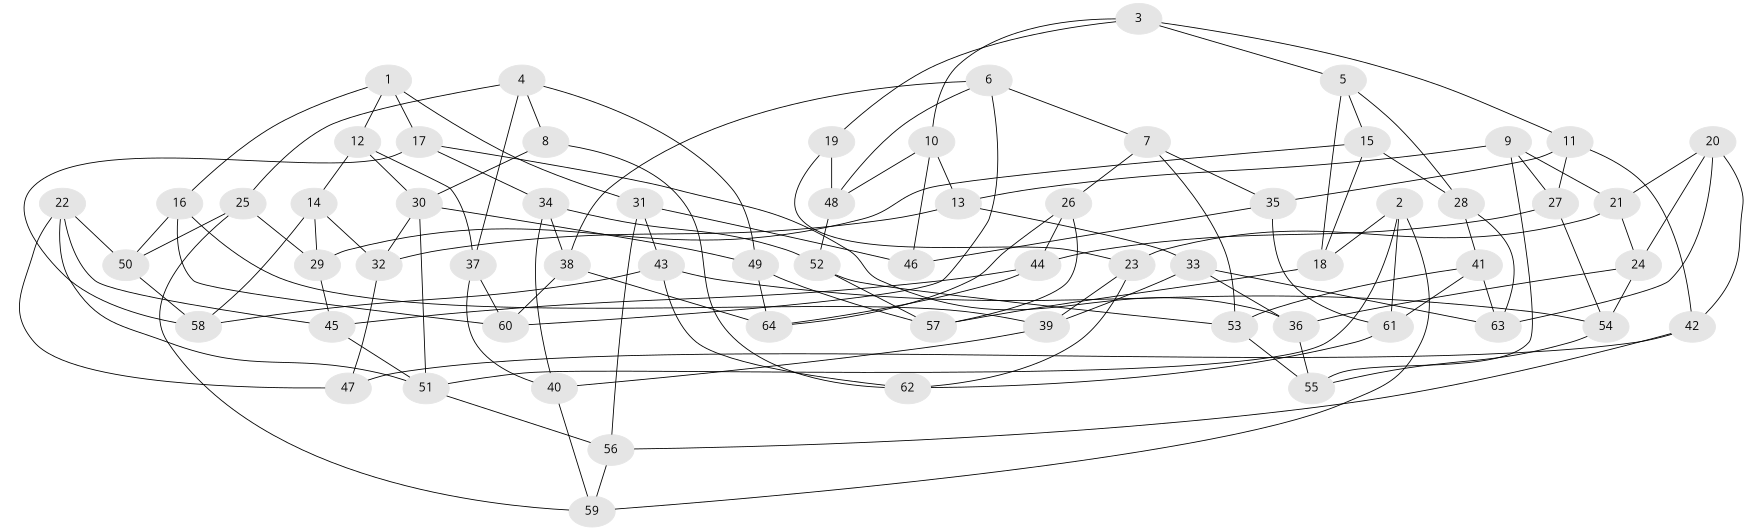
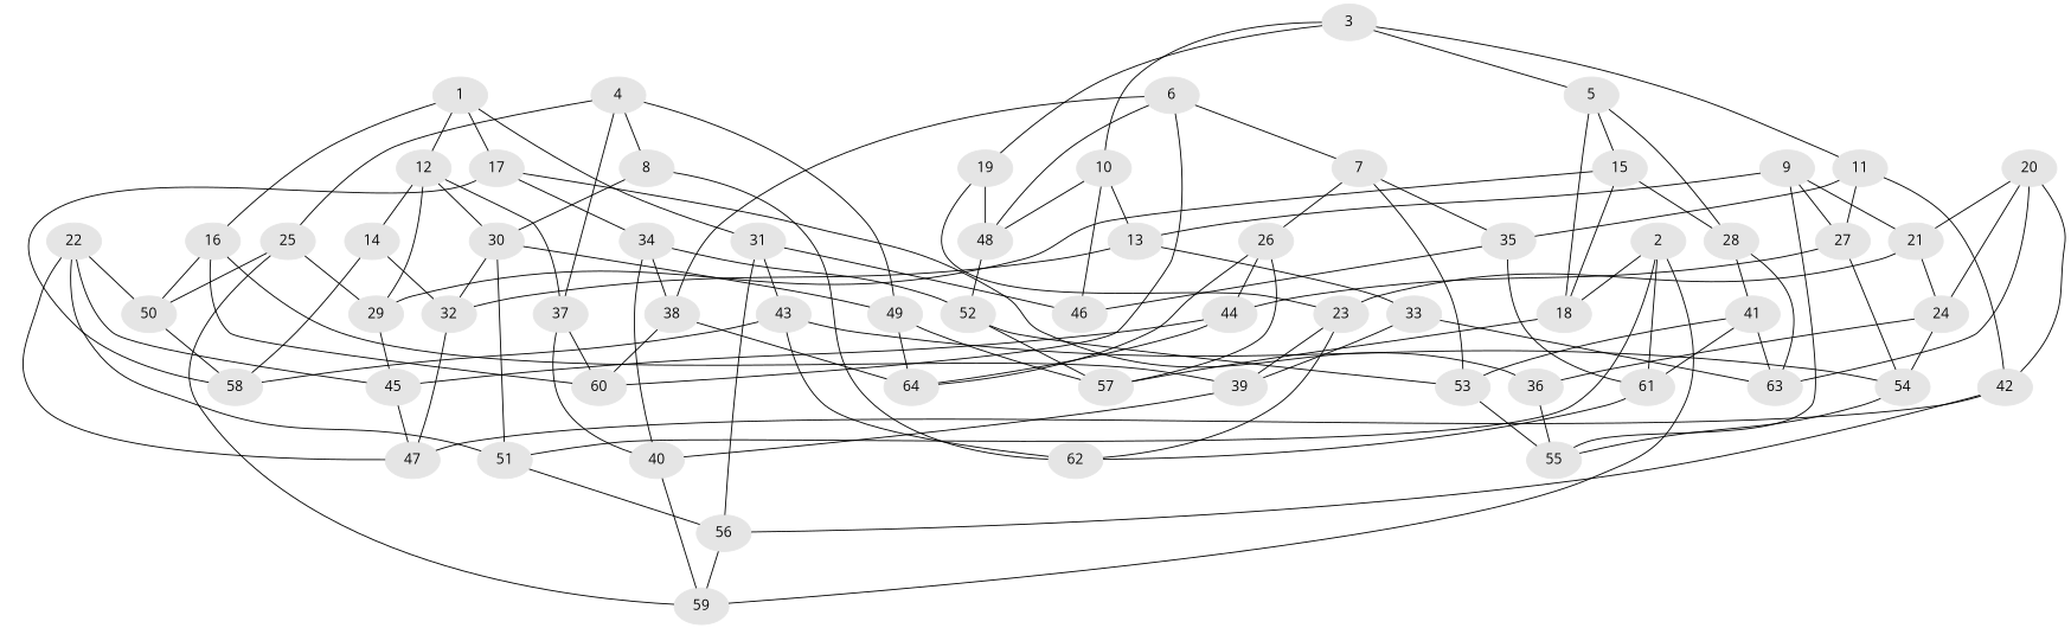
  graph {
    fontname="Open Sans"
    node [color=gray90 fontname="Open Sans" style=filled]
    edge [fontname="Open Sans"]
    1
    12
    16
    17
    31
    37
    30
    14
    60
    39
    50
    58
    34
    36
    46
    43
    56
    2
    18
    51
    59
    61
    57
    62
    3
    5
    10
    11
    19
    15
    28
    48
    13
    35
    27
    42
    23
    4
    8
    25
    49
    29
    40
    64
    63
    41
    6
    7
    38
    26
    53
    52
    44
    55
    32
    9
    21
    33
    24
    54
    47
    45
    20
    22
    1 -- 12
    1 -- 16
    1 -- 17
    1 -- 31
    12 -- 37
    12 -- 30
    12 -- 14
    16 -- 60
    16 -- 39
    16 -- 50
    17 -- 58
    17 -- 34
    17 -- 36
    31 -- 46
    31 -- 43
    31 -- 56
    37 -- 60
    37 -- 40
    30 -- 51
    30 -- 49
    30 -- 32
    14 -- 58
-   14 -- 29
+   12 -- 29
    14 -- 32
    39 -- 40
    50 -- 58
    34 -- 40
    34 -- 38
    34 -- 52
    36 -- 55
    43 -- 58
    43 -- 62
    43 -- 54
    56 -- 59
    2 -- 18
    2 -- 51
    2 -- 59
    2 -- 61
    18 -- 57
    51 -- 56
    61 -- 62
    3 -- 5
    3 -- 10
    3 -- 11
    3 -- 19
    5 -- 18
    5 -- 15
    5 -- 28
    10 -- 46
    10 -- 48
    10 -- 13
    11 -- 35
    11 -- 27
    11 -- 42
    19 -- 48
    19 -- 23
    15 -- 18
    15 -- 28
    15 -- 29
    28 -- 63
    28 -- 41
    48 -- 52
    13 -- 32
    13 -- 33
    35 -- 46
    35 -- 61
    27 -- 44
    27 -- 54
    42 -- 56
    42 -- 47
    23 -- 39
    23 -- 62
    4 -- 37
    4 -- 8
    4 -- 25
    4 -- 49
    8 -- 30
    8 -- 62
    25 -- 50
    25 -- 59
    25 -- 29
    49 -- 57
    49 -- 64
    29 -- 45
    40 -- 59
    41 -- 61
    41 -- 63
    41 -- 53
    6 -- 60
    6 -- 48
    6 -- 7
    6 -- 38
    7 -- 35
    7 -- 26
    7 -- 53
    38 -- 60
    38 -- 64
    26 -- 57
    26 -- 64
    26 -- 44
    53 -- 55
    52 -- 57
    52 -- 53
    44 -- 64
    44 -- 45
    32 -- 47
    9 -- 13
    9 -- 27
    9 -- 55
    9 -- 21
    21 -- 23
    21 -- 24
    33 -- 39
-   33 -- 36
    33 -- 63
    24 -- 36
    24 -- 54
    54 -- 55
-   45 -- 51
+   45 -- 47
    20 -- 42
    20 -- 63
    20 -- 21
    20 -- 24
    22 -- 50
    22 -- 51
    22 -- 47
    22 -- 45
  }
